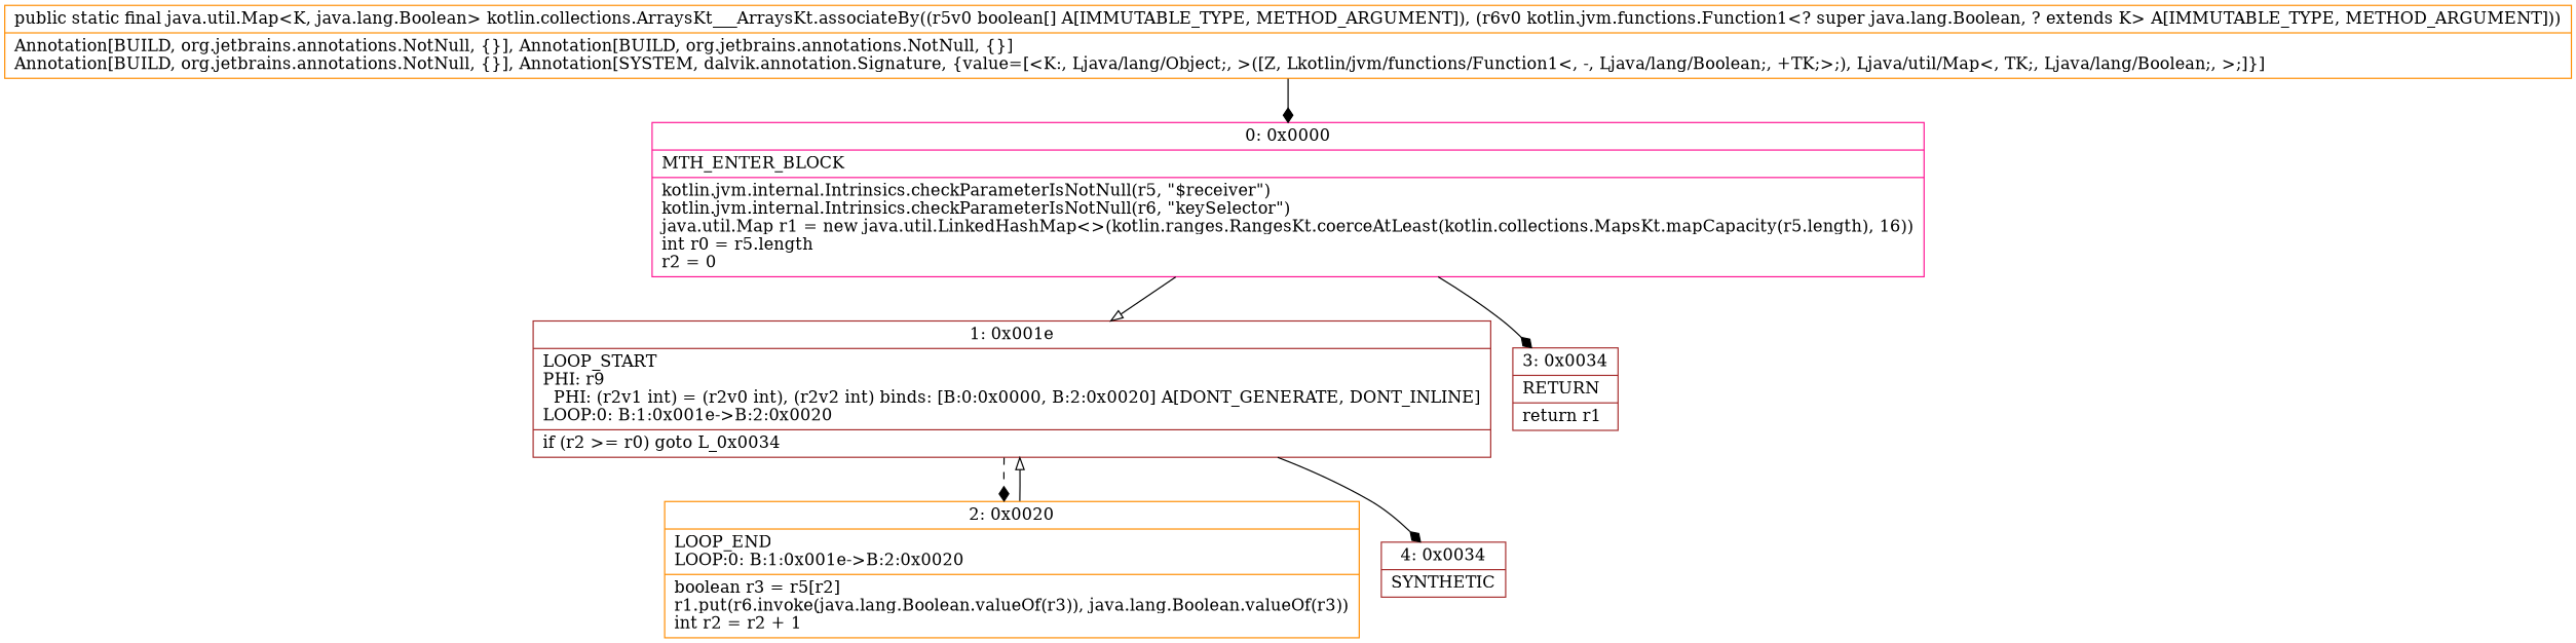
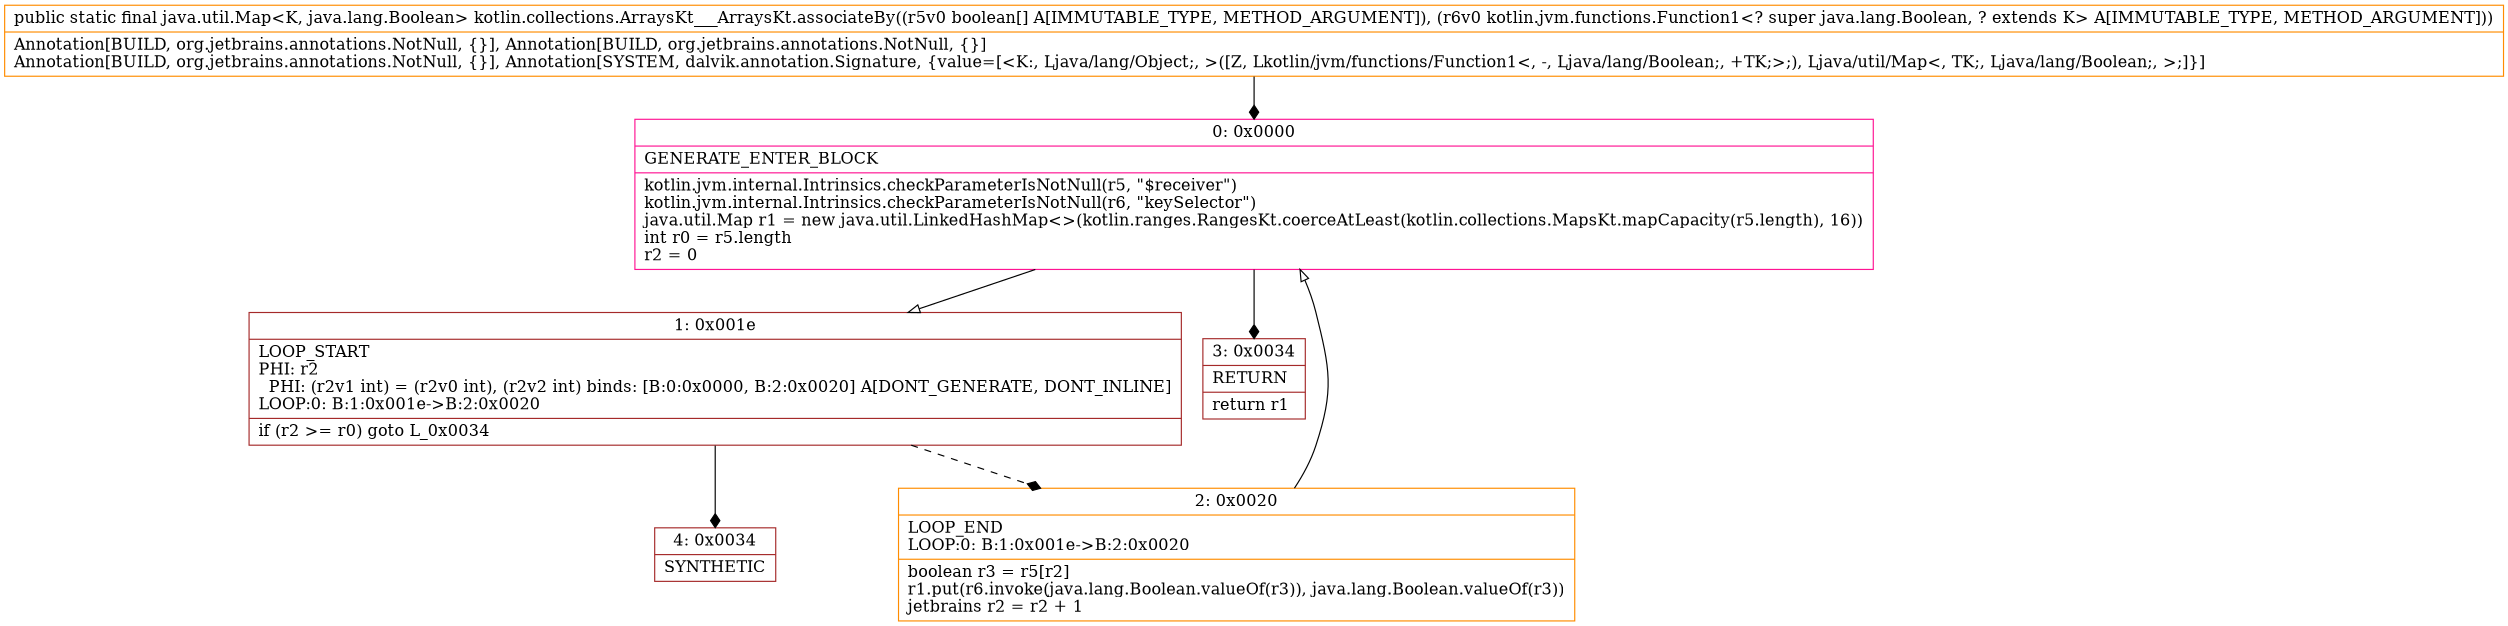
  digraph {
    node [color=brown shape=record]
    edge [arrowhead=diamond]
-   n1 [color=deeppink label="{0\:\ 0x0000|MTH_ENTER_BLOCK\l|kotlin.jvm.internal.Intrinsics.checkParameterIsNotNull(r5, \"$receiver\")\lkotlin.jvm.internal.Intrinsics.checkParameterIsNotNull(r6, \"keySelector\")\ljava.util.Map r1 = new java.util.LinkedHashMap\<\>(kotlin.ranges.RangesKt.coerceAtLeast(kotlin.collections.MapsKt.mapCapacity(r5.length), 16))\lint r0 = r5.length\lr2 = 0\l}"]
-   n2 [label="{1\:\ 0x001e|LOOP_START\lPHI: r9 \l  PHI: (r2v1 int) = (r2v0 int), (r2v2 int) binds: [B:0:0x0000, B:2:0x0020] A[DONT_GENERATE, DONT_INLINE]\lLOOP:0: B:1:0x001e\-\>B:2:0x0020\l|if (r2 \>= r0) goto L_0x0034\l}"]
+   n1 [color=deeppink label="{0\:\ 0x0000|GENERATE_ENTER_BLOCK\l|kotlin.jvm.internal.Intrinsics.checkParameterIsNotNull(r5, \"$receiver\")\lkotlin.jvm.internal.Intrinsics.checkParameterIsNotNull(r6, \"keySelector\")\ljava.util.Map r1 = new java.util.LinkedHashMap\<\>(kotlin.ranges.RangesKt.coerceAtLeast(kotlin.collections.MapsKt.mapCapacity(r5.length), 16))\lint r0 = r5.length\lr2 = 0\l}"]
+   n2 [label="{1\:\ 0x001e|LOOP_START\lPHI: r2 \l  PHI: (r2v1 int) = (r2v0 int), (r2v2 int) binds: [B:0:0x0000, B:2:0x0020] A[DONT_GENERATE, DONT_INLINE]\lLOOP:0: B:1:0x001e\-\>B:2:0x0020\l|if (r2 \>= r0) goto L_0x0034\l}"]
    n3 [label="{3\:\ 0x0034|RETURN\l|return r1\l}"]
-   n4 [color=darkorange label="{2\:\ 0x0020|LOOP_END\lLOOP:0: B:1:0x001e\-\>B:2:0x0020\l|boolean r3 = r5[r2]\lr1.put(r6.invoke(java.lang.Boolean.valueOf(r3)), java.lang.Boolean.valueOf(r3))\lint r2 = r2 + 1\l}"]
+   n4 [color=darkorange label="{2\:\ 0x0020|LOOP_END\lLOOP:0: B:1:0x001e\-\>B:2:0x0020\l|boolean r3 = r5[r2]\lr1.put(r6.invoke(java.lang.Boolean.valueOf(r3)), java.lang.Boolean.valueOf(r3))\ljetbrains r2 = r2 + 1\l}"]
    n5 [label="{4\:\ 0x0034|SYNTHETIC\l}"]
    n6 [color=darkorange label="{public static final java.util.Map\<K, java.lang.Boolean\> kotlin.collections.ArraysKt___ArraysKt.associateBy((r5v0 boolean[] A[IMMUTABLE_TYPE, METHOD_ARGUMENT]), (r6v0 kotlin.jvm.functions.Function1\<? super java.lang.Boolean, ? extends K\> A[IMMUTABLE_TYPE, METHOD_ARGUMENT]))  | Annotation[BUILD, org.jetbrains.annotations.NotNull, \{\}], Annotation[BUILD, org.jetbrains.annotations.NotNull, \{\}]\lAnnotation[BUILD, org.jetbrains.annotations.NotNull, \{\}], Annotation[SYSTEM, dalvik.annotation.Signature, \{value=[\<K:, Ljava\/lang\/Object;, \>([Z, Lkotlin\/jvm\/functions\/Function1\<, \-, Ljava\/lang\/Boolean;, +TK;\>;), Ljava\/util\/Map\<, TK;, Ljava\/lang\/Boolean;, \>;]\}]\l}"]
    n1 -> n2 [arrowhead=onormal]
    n1 -> n3
    n2 -> n4 [style=dashed]
    n2 -> n5
-   n4 -> n2 [arrowhead=onormal]
+   n4 -> n1 [arrowhead=onormal]
    n6 -> n1
  }
